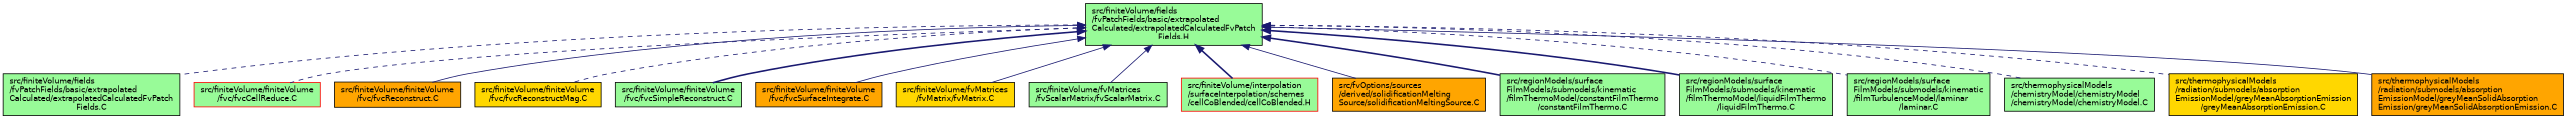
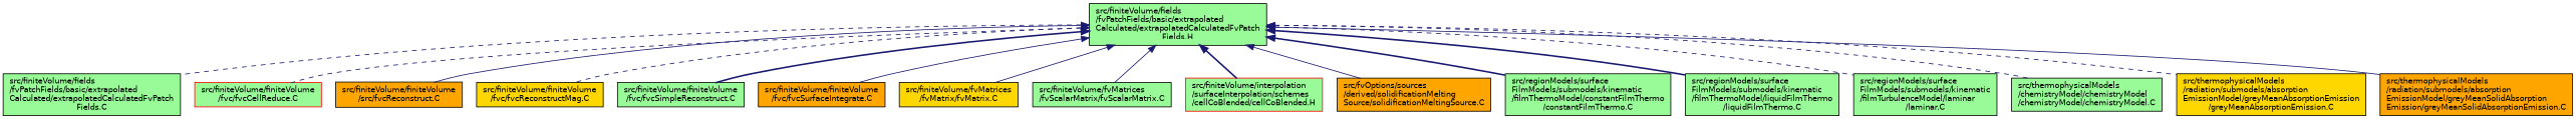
  digraph {
    node [color=black fillcolor=palegreen fontname=Helvetica fontsize=10 shape=record style=filled]
    edge [color=midnightblue dir=back fontname=Helvetica fontsize=10 labelfontname=Helvetica labelfontsize=10 style=dashed]
    n1 [fontcolor=black height=0.2 label="src/finiteVolume/fields\l/fvPatchFields/basic/extrapolated\lCalculated/extrapolatedCalculatedFvPatch\lFields.H" width=0.4]
    n2 [height=0.2 label="src/finiteVolume/fields\l/fvPatchFields/basic/extrapolated\lCalculated/extrapolatedCalculatedFvPatch\lFields.C" width=0.4]
    n3 [color=red height=0.2 label="src/finiteVolume/finiteVolume\l/fvc/fvcCellReduce.C" width=0.4]
-   n4 [fillcolor=orange height=0.2 label="src/finiteVolume/finiteVolume\l/fvc/fvcReconstruct.C" width=0.4]
+   n4 [fillcolor=orange height=0.2 label="src/finiteVolume/finiteVolume\l/src/fvcReconstruct.C" width=0.4]
    n5 [fillcolor=gold height=0.2 label="src/finiteVolume/finiteVolume\l/fvc/fvcReconstructMag.C" width=0.4]
    n6 [height=0.2 label="src/finiteVolume/finiteVolume\l/fvc/fvcSimpleReconstruct.C" width=0.4]
    n7 [fillcolor=orange height=0.2 label="src/finiteVolume/finiteVolume\l/fvc/fvcSurfaceIntegrate.C" width=0.4]
    n8 [fillcolor=gold height=0.2 label="src/finiteVolume/fvMatrices\l/fvMatrix/fvMatrix.C" width=0.4]
    n9 [height=0.2 label="src/finiteVolume/fvMatrices\l/fvScalarMatrix/fvScalarMatrix.C" width=0.4]
    n10 [color=red height=0.2 label="src/finiteVolume/interpolation\l/surfaceInterpolation/schemes\l/cellCoBlended/cellCoBlended.H" width=0.4]
    n11 [fillcolor=orange height=0.2 label="src/fvOptions/sources\l/derived/solidificationMelting\lSource/solidificationMeltingSource.C" width=0.4]
    n12 [height=0.2 label="src/regionModels/surface\lFilmModels/submodels/kinematic\l/filmThermoModel/constantFilmThermo\l/constantFilmThermo.C" width=0.4]
    n13 [height=0.2 label="src/regionModels/surface\lFilmModels/submodels/kinematic\l/filmThermoModel/liquidFilmThermo\l/liquidFilmThermo.C" width=0.4]
    n14 [height=0.2 label="src/regionModels/surface\lFilmModels/submodels/kinematic\l/filmTurbulenceModel/laminar\l/laminar.C" width=0.4]
    n15 [height=0.2 label="src/thermophysicalModels\l/chemistryModel/chemistryModel\l/chemistryModel/chemistryModel.C" width=0.4]
    n16 [fillcolor=gold height=0.2 label="src/thermophysicalModels\l/radiation/submodels/absorption\lEmissionModel/greyMeanAbsorptionEmission\l/greyMeanAbsorptionEmission.C" width=0.4]
    n17 [fillcolor=orange height=0.2 label="src/thermophysicalModels\l/radiation/submodels/absorption\lEmissionModel/greyMeanSolidAbsorption\lEmission/greyMeanSolidAbsorptionEmission.C" width=0.4]
    n1 -> n2
    n1 -> n3
    n1 -> n4 [style=solid]
    n1 -> n5
    n1 -> n6 [style=bold]
    n1 -> n7 [style=solid]
    n1 -> n8 [style=solid]
    n1 -> n9 [style=solid]
    n1 -> n10 [style=bold]
    n1 -> n11 [style=solid]
    n1 -> n12 [style=bold]
    n1 -> n13 [style=bold]
    n1 -> n14
    n1 -> n15
    n1 -> n16
    n1 -> n17 [style=solid]
  }
